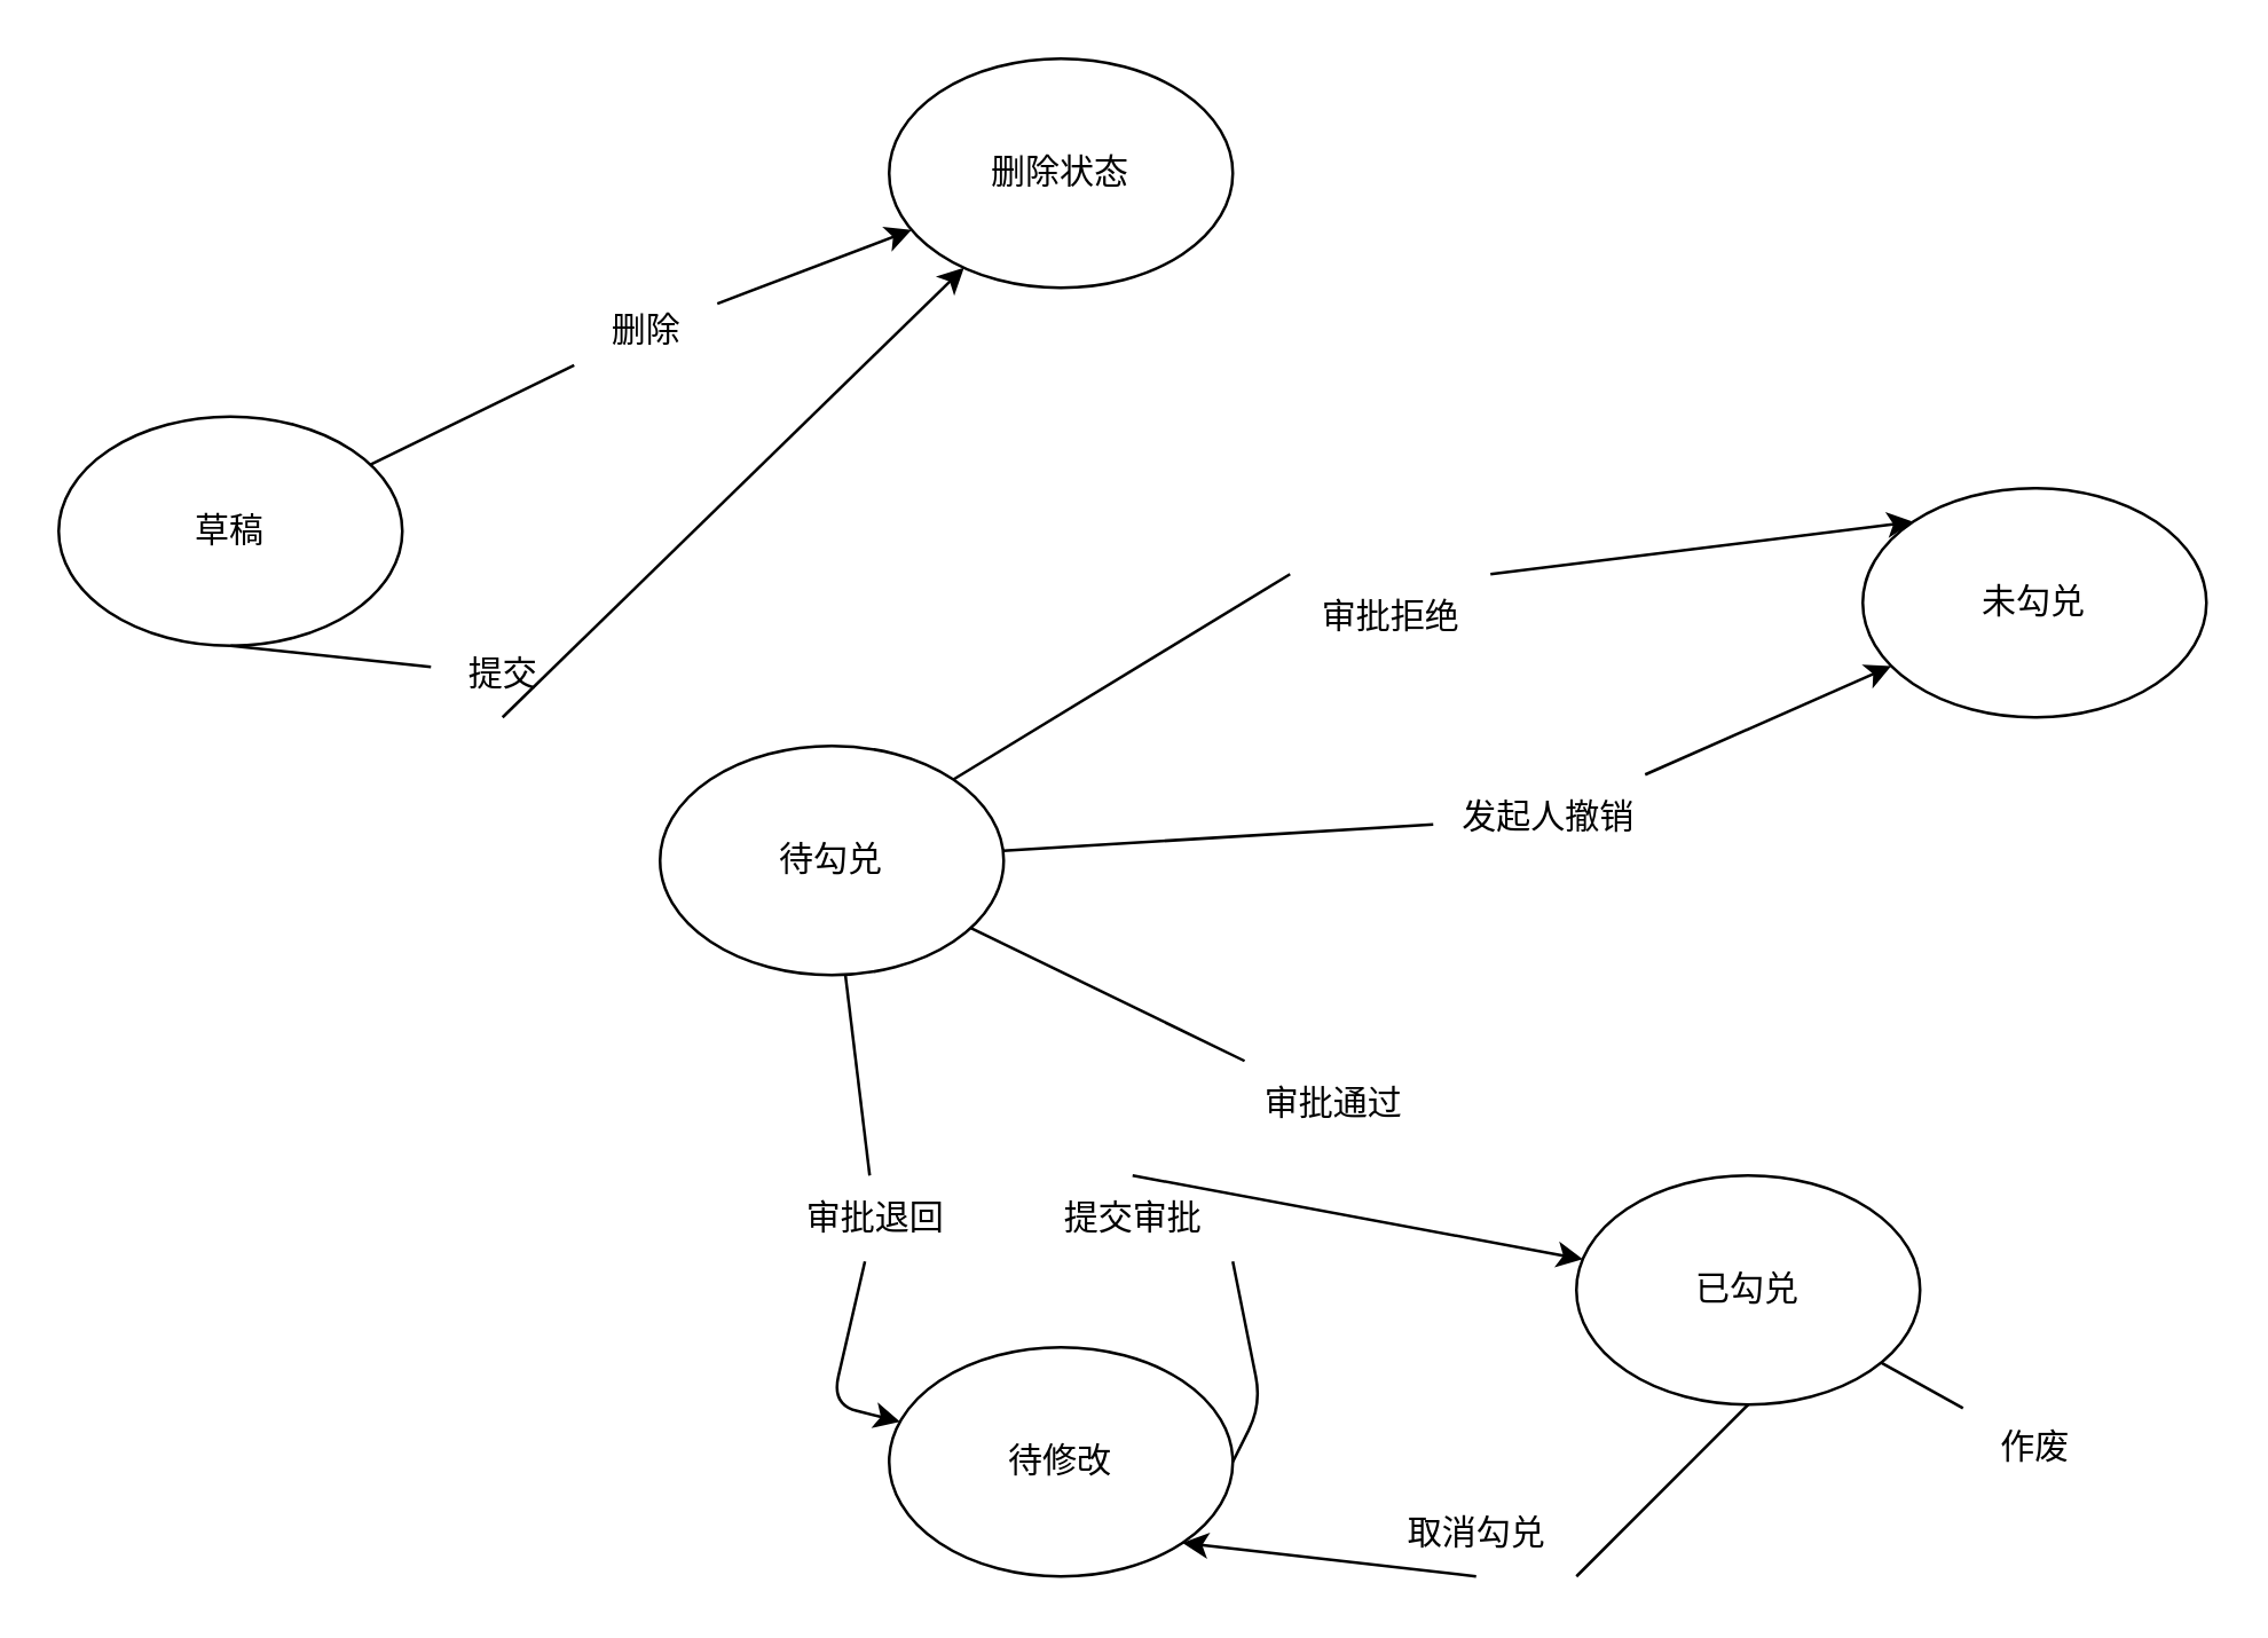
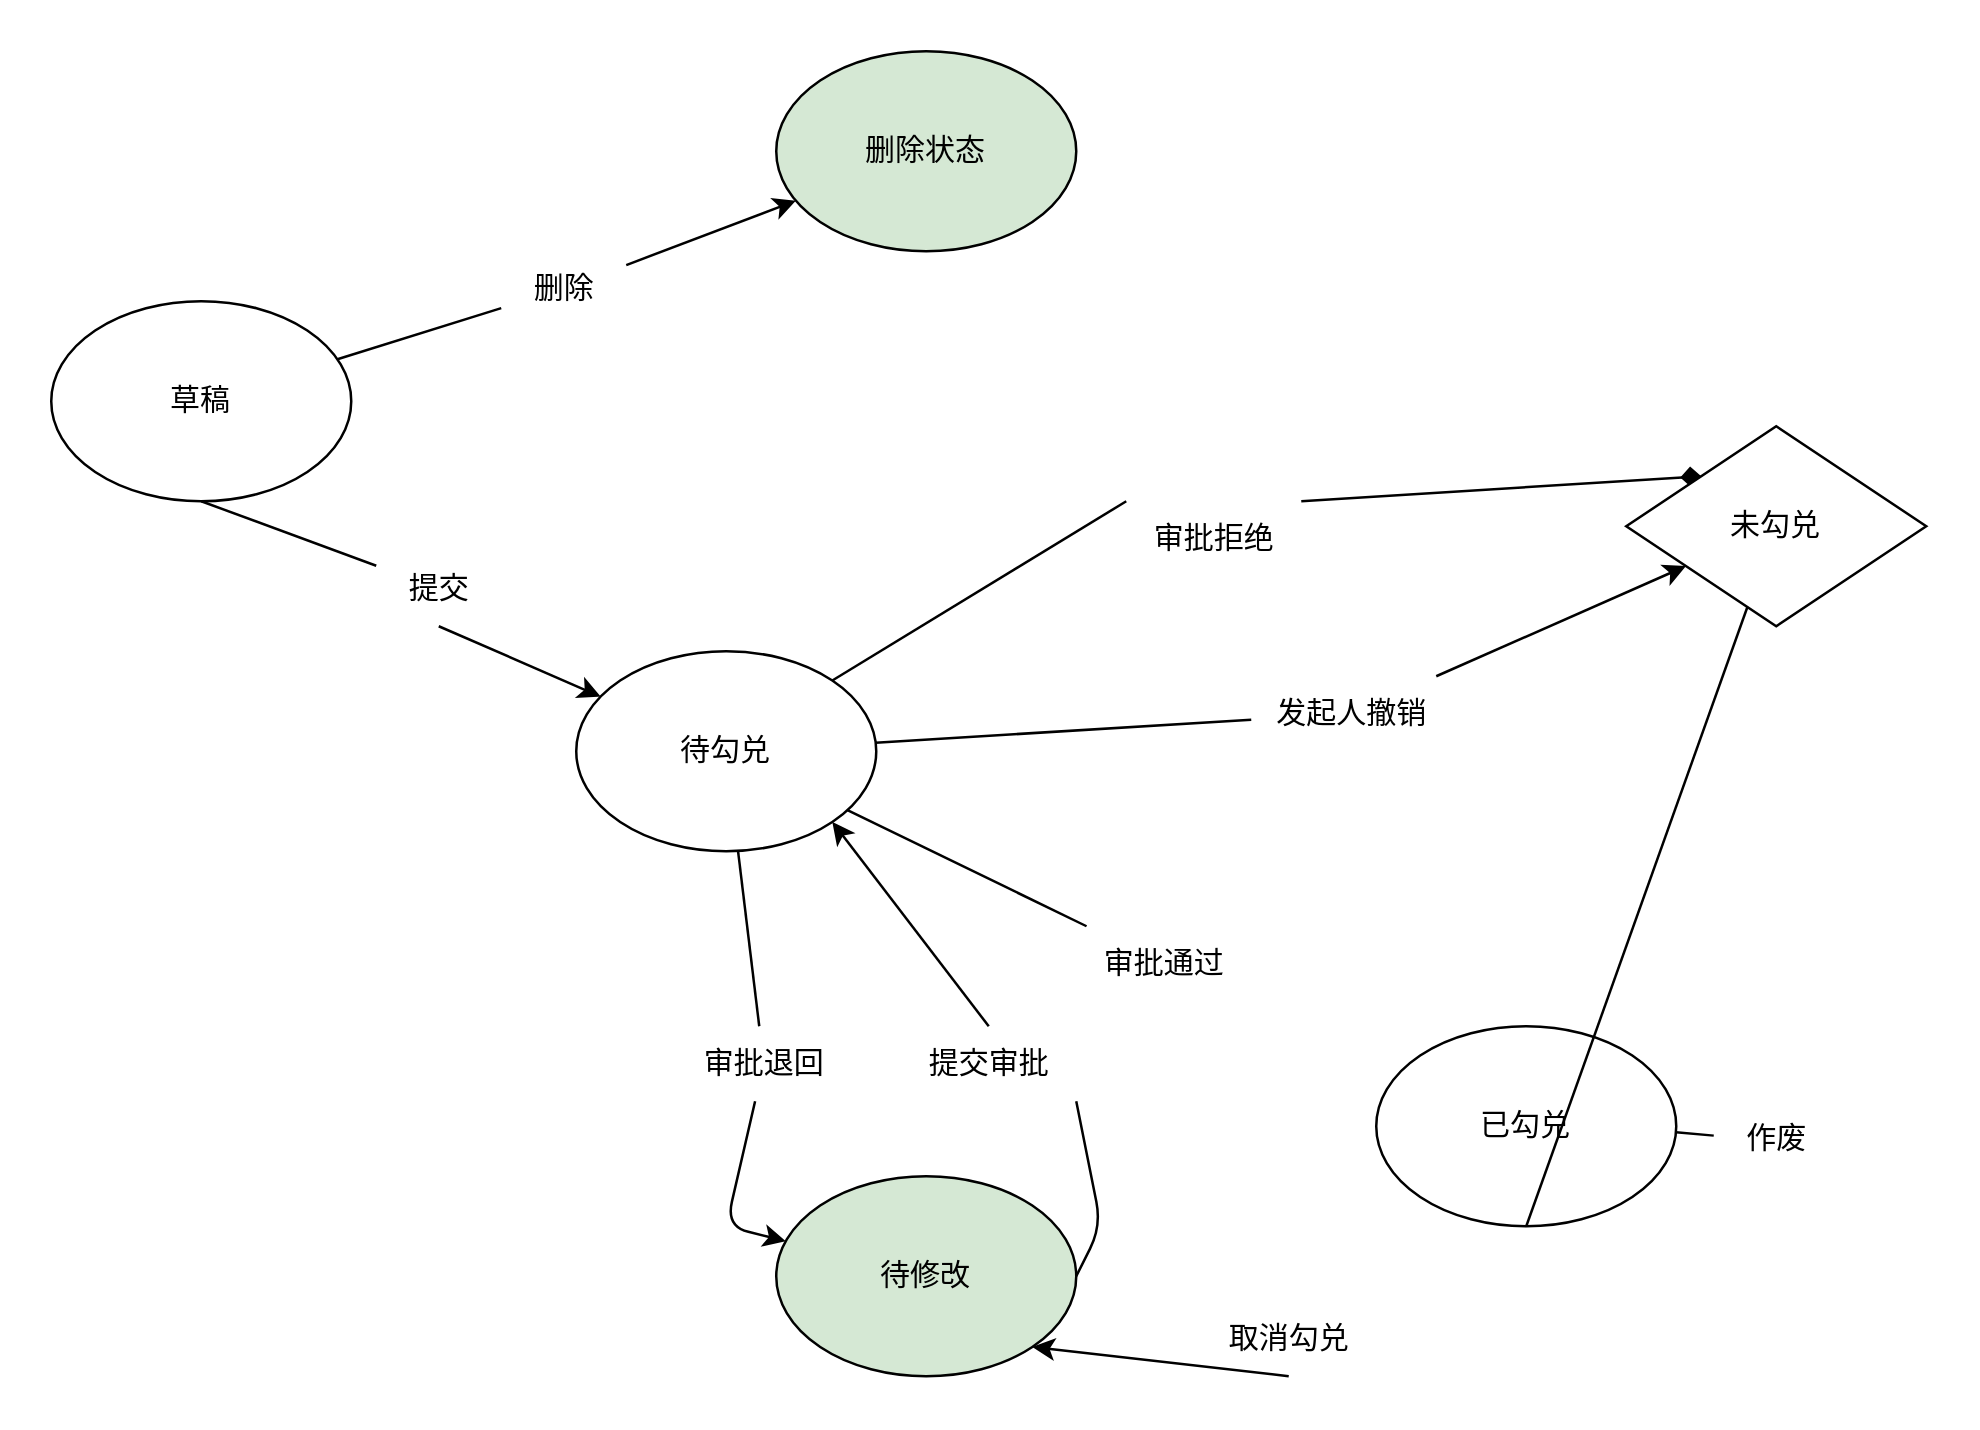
  <mxCell id="0" />
  <mxCell id="1" parent="0" />
  <mxCell id="2" value="" style="edgeStyle=none;html=1;startArrow=none;" edge="1" parent="1" source="14" target="10"><mxGeometry relative="1" as="geometry" /></mxCell>
- <mxCell id="3" style="edgeStyle=none;html=1;exitX=1;exitY=0;exitDx=0;exitDy=0;entryX=0;entryY=0;entryDx=0;entryDy=0;startArrow=none;" edge="1" parent="1" source="12" target="10"><mxGeometry relative="1" as="geometry" /></mxCell>
+ <mxCell id="3" style="edgeStyle=none;html=1;exitX=1;exitY=0;exitDx=0;exitDy=0;entryX=0;entryY=0;entryDx=0;entryDy=0;startArrow=none;endArrow=diamond;" edge="1" parent="1" source="12" target="10"><mxGeometry relative="1" as="geometry" /></mxCell>
  <mxCell id="4" value="" style="edgeStyle=none;html=1;startArrow=none;" edge="1" parent="1" source="18" target="16"><mxGeometry relative="1" as="geometry"><Array as="points"><mxPoint x="290" y="490" /></Array></mxGeometry></mxCell>
  <mxCell id="5" value="待勾兑" style="ellipse;whiteSpace=wrap;html=1;" vertex="1" parent="1"><mxGeometry x="230" y="260" width="120" height="80" as="geometry" /></mxCell>
  <mxCell id="6" style="edgeStyle=none;html=1;exitX=0.5;exitY=1;exitDx=0;exitDy=0;entryX=1;entryY=1;entryDx=0;entryDy=0;startArrow=none;" edge="1" parent="1" source="22" target="16"><mxGeometry relative="1" as="geometry" /></mxCell>
  <mxCell id="7" value="已勾兑" style="ellipse;whiteSpace=wrap;html=1;" vertex="1" parent="1"><mxGeometry x="550" y="410" width="120" height="80" as="geometry" /></mxCell>
  <mxCell id="8" value="" style="html=1;endArrow=none;" edge="1" parent="1" source="5" target="9"><mxGeometry relative="1" as="geometry"><mxPoint x="369.204" y="342.891" as="sourcePoint" /><mxPoint x="550.764" y="427.14" as="targetPoint" /></mxGeometry></mxCell>
  <mxCell id="9" value="审批通过" style="text;html=1;align=center;verticalAlign=middle;resizable=0;points=[];autosize=1;strokeColor=none;fillColor=none;" vertex="1" parent="1"><mxGeometry x="430" y="370" width="70" height="30" as="geometry" /></mxCell>
- <mxCell id="10" value="未勾兑" style="ellipse;whiteSpace=wrap;html=1;" vertex="1" parent="1"><mxGeometry x="650" y="170" width="120" height="80" as="geometry" /></mxCell>
+ <mxCell id="10" value="未勾兑" style="rhombus;whiteSpace=wrap;html=1;" vertex="1" parent="1"><mxGeometry x="650" y="170" width="120" height="80" as="geometry" /></mxCell>
  <mxCell id="11" value="" style="edgeStyle=none;html=1;exitX=1;exitY=0;exitDx=0;exitDy=0;entryX=0;entryY=0;entryDx=0;entryDy=0;endArrow=none;" edge="1" parent="1" source="5" target="12"><mxGeometry relative="1" as="geometry"><mxPoint x="362.426" y="291.716" as="sourcePoint" /><mxPoint x="532.574" y="211.716" as="targetPoint" /></mxGeometry></mxCell>
  <mxCell id="12" value="审批拒绝" style="text;html=1;align=center;verticalAlign=middle;resizable=0;points=[];autosize=1;strokeColor=none;fillColor=none;" vertex="1" parent="1"><mxGeometry x="450" y="200" width="70" height="30" as="geometry" /></mxCell>
  <mxCell id="13" value="" style="edgeStyle=none;html=1;endArrow=none;" edge="1" parent="1" source="5" target="14"><mxGeometry relative="1" as="geometry"><mxPoint x="378.786" y="311.993" as="sourcePoint" /><mxPoint x="621.261" y="278.158" as="targetPoint" /></mxGeometry></mxCell>
  <mxCell id="14" value="发起人撤销" style="text;html=1;align=center;verticalAlign=middle;resizable=0;points=[];autosize=1;strokeColor=none;fillColor=none;" vertex="1" parent="1"><mxGeometry x="500" y="270" width="80" height="30" as="geometry" /></mxCell>
- <mxCell id="15" style="edgeStyle=none;html=1;exitX=0.5;exitY=0;exitDx=0;exitDy=0;startArrow=none;" edge="1" parent="1" source="20" target="7"><mxGeometry relative="1" as="geometry" /></mxCell>
- <mxCell id="16" value="待修改" style="ellipse;whiteSpace=wrap;html=1;" vertex="1" parent="1"><mxGeometry x="310" y="470" width="120" height="80" as="geometry" /></mxCell>
+ <mxCell id="15" style="edgeStyle=none;html=1;exitX=0.5;exitY=0;exitDx=0;exitDy=0;entryX=1;entryY=1;entryDx=0;entryDy=0;startArrow=none;" edge="1" parent="1" source="20" target="5"><mxGeometry relative="1" as="geometry" /></mxCell>
+ <mxCell id="16" value="待修改" style="ellipse;whiteSpace=wrap;html=1;fillColor=#d5e8d4;" vertex="1" parent="1"><mxGeometry x="310" y="470" width="120" height="80" as="geometry" /></mxCell>
  <mxCell id="17" value="" style="edgeStyle=none;html=1;endArrow=none;" edge="1" parent="1" source="5" target="18"><mxGeometry relative="1" as="geometry"><mxPoint x="320" y="360" as="sourcePoint" /><mxPoint x="320" y="440" as="targetPoint" /></mxGeometry></mxCell>
  <mxCell id="18" value="审批退回" style="text;html=1;align=center;verticalAlign=middle;resizable=0;points=[];autosize=1;strokeColor=none;fillColor=none;" vertex="1" parent="1"><mxGeometry x="270" y="410" width="70" height="30" as="geometry" /></mxCell>
  <mxCell id="19" value="" style="edgeStyle=none;html=1;exitX=1;exitY=0.5;exitDx=0;exitDy=0;entryX=1;entryY=1;entryDx=0;entryDy=0;endArrow=none;" edge="1" parent="1" source="16" target="20"><mxGeometry relative="1" as="geometry"><mxPoint x="350" y="450" as="sourcePoint" /><mxPoint x="362.426" y="348.284" as="targetPoint" /><Array as="points"><mxPoint x="440" y="490" /></Array></mxGeometry></mxCell>
  <mxCell id="20" value="提交审批" style="text;html=1;align=center;verticalAlign=middle;resizable=0;points=[];autosize=1;strokeColor=none;fillColor=none;" vertex="1" parent="1"><mxGeometry x="360" y="410" width="70" height="30" as="geometry" /></mxCell>
- <mxCell id="21" value="" style="edgeStyle=none;html=1;exitX=0.5;exitY=1;exitDx=0;exitDy=0;entryX=1;entryY=1;entryDx=0;entryDy=0;endArrow=none;" edge="1" parent="1" source="7" target="22"><mxGeometry relative="1" as="geometry"><mxPoint x="610" y="490" as="sourcePoint" /><mxPoint x="412.426" y="538.284" as="targetPoint" /></mxGeometry></mxCell>
+ <mxCell id="21" value="" style="edgeStyle=none;html=1;exitX=0.5;exitY=1;exitDx=0;exitDy=0;endArrow=none;" edge="1" parent="1" source="7" target="10"><mxGeometry relative="1" as="geometry"><mxPoint x="610" y="490" as="sourcePoint" /><mxPoint x="412.426" y="538.284" as="targetPoint" /></mxGeometry></mxCell>
  <mxCell id="22" value="取消勾兑" style="text;html=1;align=center;verticalAlign=middle;resizable=0;points=[];autosize=1;strokeColor=none;fillColor=none;" vertex="1" parent="1"><mxGeometry x="480" y="520" width="70" height="30" as="geometry" /></mxCell>
  <mxCell id="23" value="" style="edgeStyle=none;html=1;endArrow=none;" edge="1" parent="1" source="7" target="24"><mxGeometry relative="1" as="geometry"><mxPoint x="670" y="450" as="sourcePoint" /><mxPoint x="750" y="450" as="targetPoint" /></mxGeometry></mxCell>
- <mxCell id="24" value="作废" style="text;html=1;align=center;verticalAlign=middle;resizable=0;points=[];autosize=1;strokeColor=none;fillColor=none;" vertex="1" parent="1"><mxGeometry x="685" y="490" width="50" height="30" as="geometry" /></mxCell>
- <mxCell id="25" style="edgeStyle=none;html=1;exitX=0.5;exitY=1;exitDx=0;exitDy=0;startArrow=none;" edge="1" parent="1" source="29" target="30"><mxGeometry relative="1" as="geometry" /></mxCell>
+ <mxCell id="24" value="作废" style="text;html=1;align=center;verticalAlign=middle;resizable=0;points=[];autosize=1;strokeColor=none;fillColor=none;" vertex="1" parent="1"><mxGeometry x="685" y="440" width="50" height="30" as="geometry" /></mxCell>
+ <mxCell id="25" style="edgeStyle=none;html=1;exitX=0.5;exitY=1;exitDx=0;exitDy=0;startArrow=none;" edge="1" parent="1" source="29" target="5"><mxGeometry relative="1" as="geometry" /></mxCell>
  <mxCell id="26" value="" style="edgeStyle=none;html=1;startArrow=none;" edge="1" parent="1" source="32" target="30"><mxGeometry relative="1" as="geometry" /></mxCell>
- <mxCell id="27" value="草稿" style="ellipse;whiteSpace=wrap;html=1;" vertex="1" parent="1"><mxGeometry x="20" y="145" width="120" height="80" as="geometry" /></mxCell>
+ <mxCell id="27" value="草稿" style="ellipse;whiteSpace=wrap;html=1;" vertex="1" parent="1"><mxGeometry x="20" y="120" width="120" height="80" as="geometry" /></mxCell>
  <mxCell id="28" value="" style="edgeStyle=none;html=1;exitX=0.5;exitY=1;exitDx=0;exitDy=0;endArrow=none;" edge="1" parent="1" source="27" target="29"><mxGeometry relative="1" as="geometry"><mxPoint x="220" y="230" as="sourcePoint" /><mxPoint x="284.286" y="287.858" as="targetPoint" /></mxGeometry></mxCell>
  <mxCell id="29" value="提交" style="text;html=1;align=center;verticalAlign=middle;resizable=0;points=[];autosize=1;strokeColor=none;fillColor=none;" vertex="1" parent="1"><mxGeometry x="150" y="220" width="50" height="30" as="geometry" /></mxCell>
- <mxCell id="30" value="删除状态" style="ellipse;whiteSpace=wrap;html=1;" vertex="1" parent="1"><mxGeometry x="310" y="20" width="120" height="80" as="geometry" /></mxCell>
+ <mxCell id="30" value="删除状态" style="ellipse;whiteSpace=wrap;html=1;fillColor=#d5e8d4;" vertex="1" parent="1"><mxGeometry x="310" y="20" width="120" height="80" as="geometry" /></mxCell>
  <mxCell id="31" value="" style="edgeStyle=none;html=1;endArrow=none;" edge="1" parent="1" source="27" target="32"><mxGeometry relative="1" as="geometry"><mxPoint x="133.345" y="141.691" as="sourcePoint" /><mxPoint x="316.707" y="78.377" as="targetPoint" /></mxGeometry></mxCell>
  <mxCell id="32" value="删除" style="text;html=1;align=center;verticalAlign=middle;resizable=0;points=[];autosize=1;strokeColor=none;fillColor=none;" vertex="1" parent="1"><mxGeometry x="200" y="100" width="50" height="30" as="geometry" /></mxCell>
